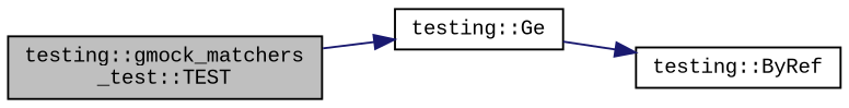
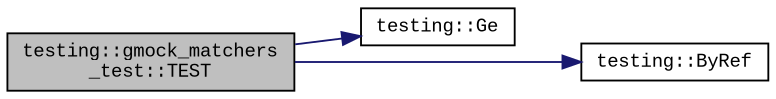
  digraph {
    fontname="Liberation Mono"
    rankdir=LR
    node [color=black fillcolor=white fontname="Liberation Mono" fontsize=10 shape=record style=filled]
    edge [color=midnightblue fontname="Liberation Mono" fontsize=10 labelfontname=Helvetica labelfontsize=10 style=solid]
    n1 [fillcolor=grey75 fontcolor=black height=0.2 label="testing::gmock_matchers\l_test::TEST" width=0.4]
    n2 [height=0.2 label="testing::Ge" width=0.4]
    n3 [height=0.2 label="testing::ByRef" width=0.4]
    n1 -> n2
-   n2 -> n3
+   n1 -> n3
  }
